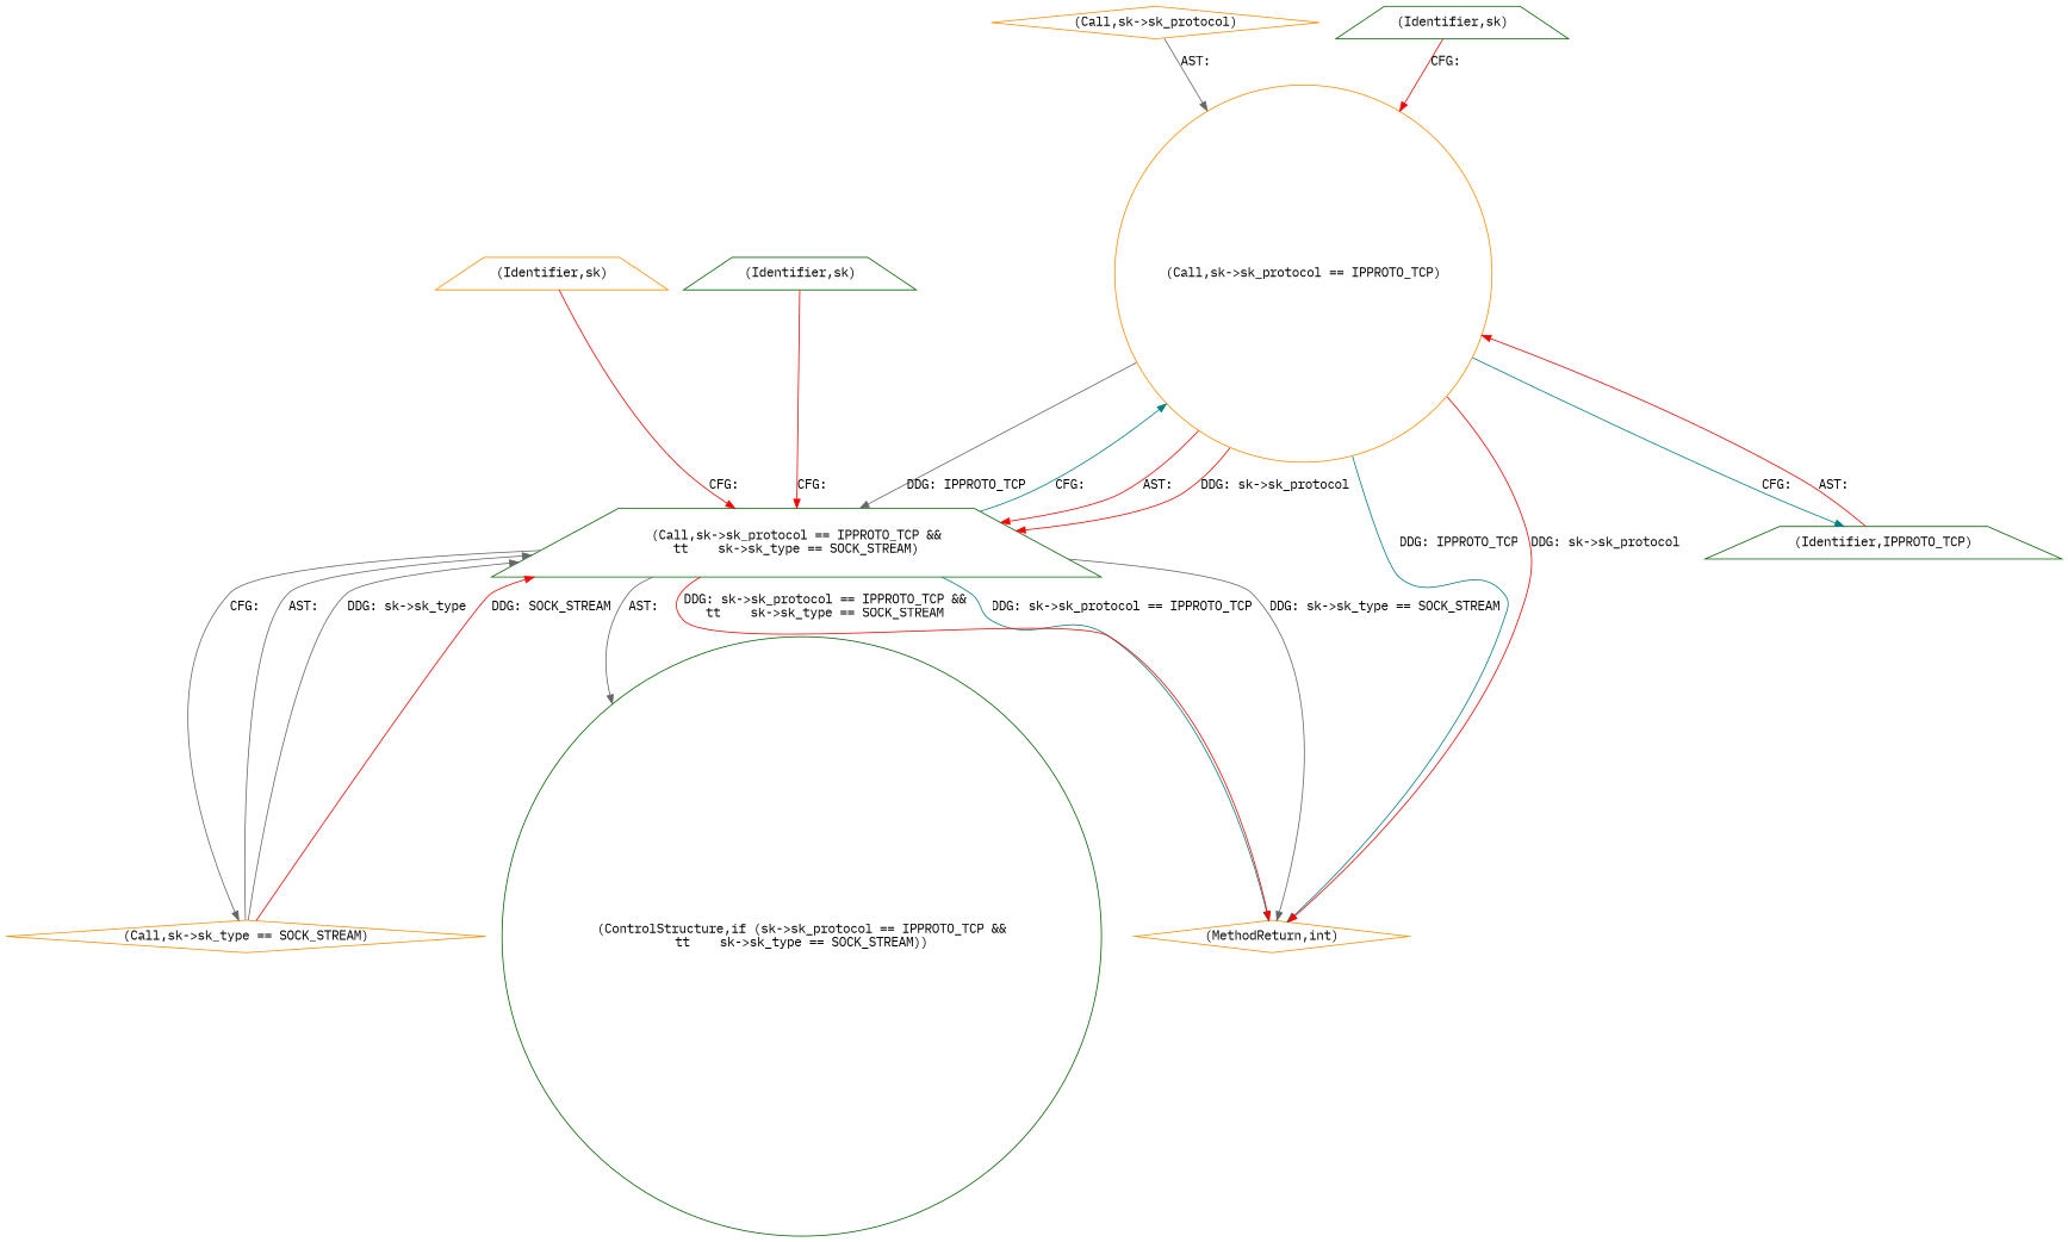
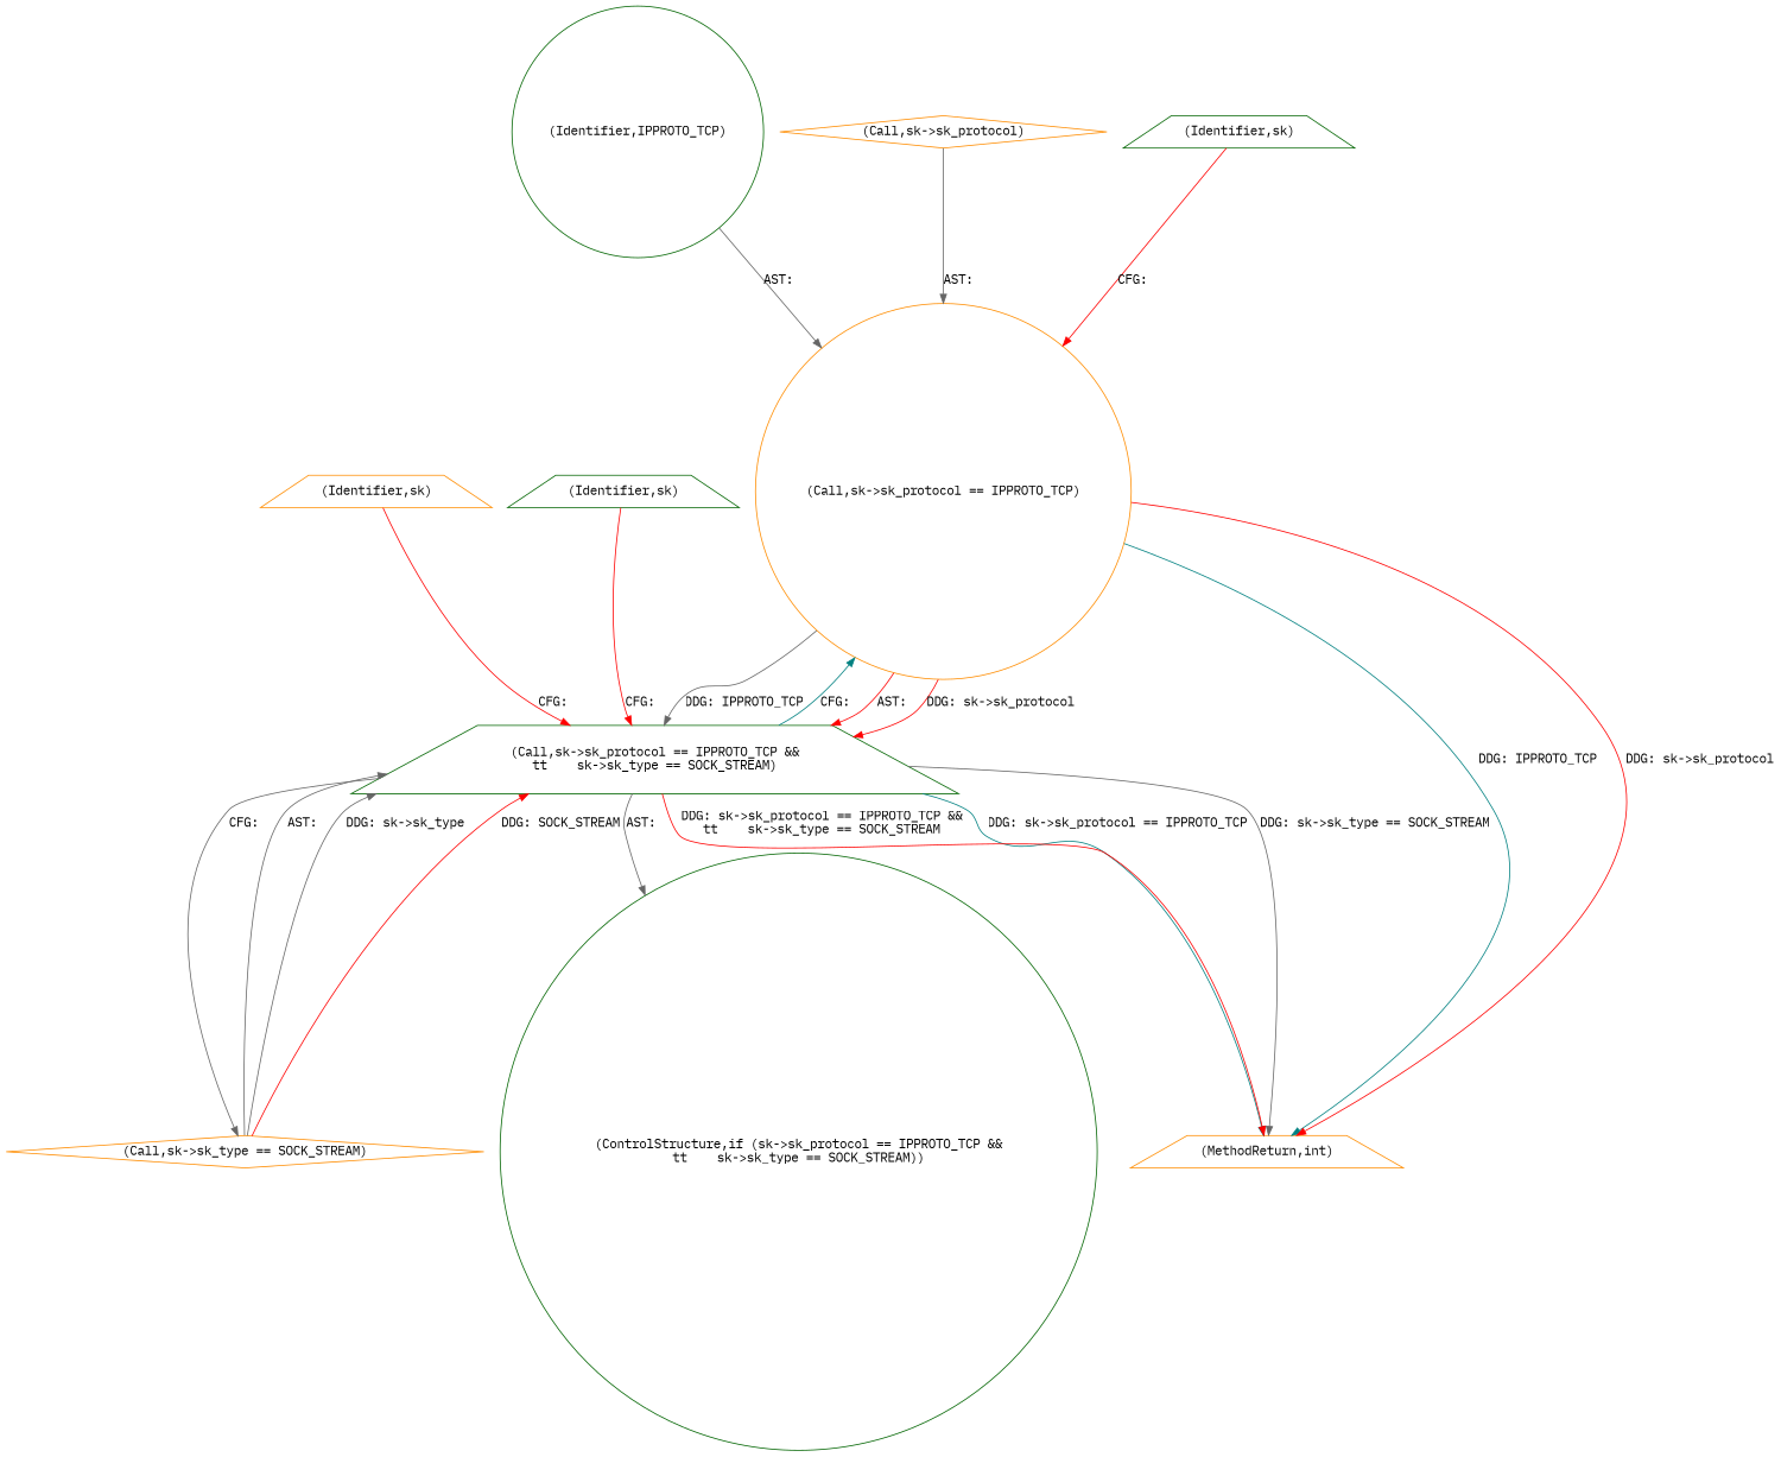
  digraph {
    fontname="IBM Plex Mono"
    node [color=darkorange fontname="IBM Plex Mono" shape=trapezium]
    edge [color=red fontname="IBM Plex Mono"]
    n1 [label="(Call,sk->sk_protocol == IPPROTO_TCP)" shape=circle]
    n2 [color=darkgreen label="(Call,sk->sk_protocol == IPPROTO_TCP &&\n\t\t    sk->sk_type == SOCK_STREAM)"]
-   n3 [label="(MethodReturn,int)" shape=diamond]
-   n4 [color=darkgreen label="(Identifier,IPPROTO_TCP)"]
+   n3 [label="(MethodReturn,int)"]
+   n4 [color=darkgreen label="(Identifier,IPPROTO_TCP)" shape=circle]
    n5 [label="(Call,sk->sk_type == SOCK_STREAM)" shape=diamond]
    n6 [color=darkgreen label="(ControlStructure,if (sk->sk_protocol == IPPROTO_TCP &&\n\t\t    sk->sk_type == SOCK_STREAM))" shape=circle]
    n7 [label="(Identifier,sk)"]
    n8 [color=darkgreen label="(Identifier,sk)"]
    n9 [label="(Call,sk->sk_protocol)" shape=diamond]
    n10 [color=darkgreen label="(Identifier,sk)"]
    n1 -> n2 [label="AST: "]
    n1 -> n2 [label="DDG: sk->sk_protocol"]
    n1 -> n2 [color=gray40 label="DDG: IPPROTO_TCP"]
    n1 -> n3 [color=teal label="DDG: IPPROTO_TCP"]
    n1 -> n3 [label="DDG: sk->sk_protocol"]
-   n1 -> n4 [color=teal label="CFG: "]
    n2 -> n1 [color=teal label="CFG: "]
    n2 -> n3 [color=teal label="DDG: sk->sk_protocol == IPPROTO_TCP"]
    n2 -> n3 [color=gray40 label="DDG: sk->sk_type == SOCK_STREAM"]
    n2 -> n3 [label="DDG: sk->sk_protocol == IPPROTO_TCP &&\n\t\t    sk->sk_type == SOCK_STREAM"]
    n2 -> n5 [color=gray40 label="CFG: "]
    n2 -> n6 [color=gray40 label="AST: "]
-   n4 -> n1 [label="AST: "]
+   n4 -> n1 [color=gray40 label="AST: "]
    n5 -> n2 [color=gray40 label="AST: "]
    n5 -> n2 [color=gray40 label="DDG: sk->sk_type"]
    n5 -> n2 [label="DDG: SOCK_STREAM"]
    n7 -> n2 [label="CFG: "]
    n8 -> n2 [label="CFG: "]
    n9 -> n1 [color=gray40 label="AST: "]
    n10 -> n1 [label="CFG: "]
  }
